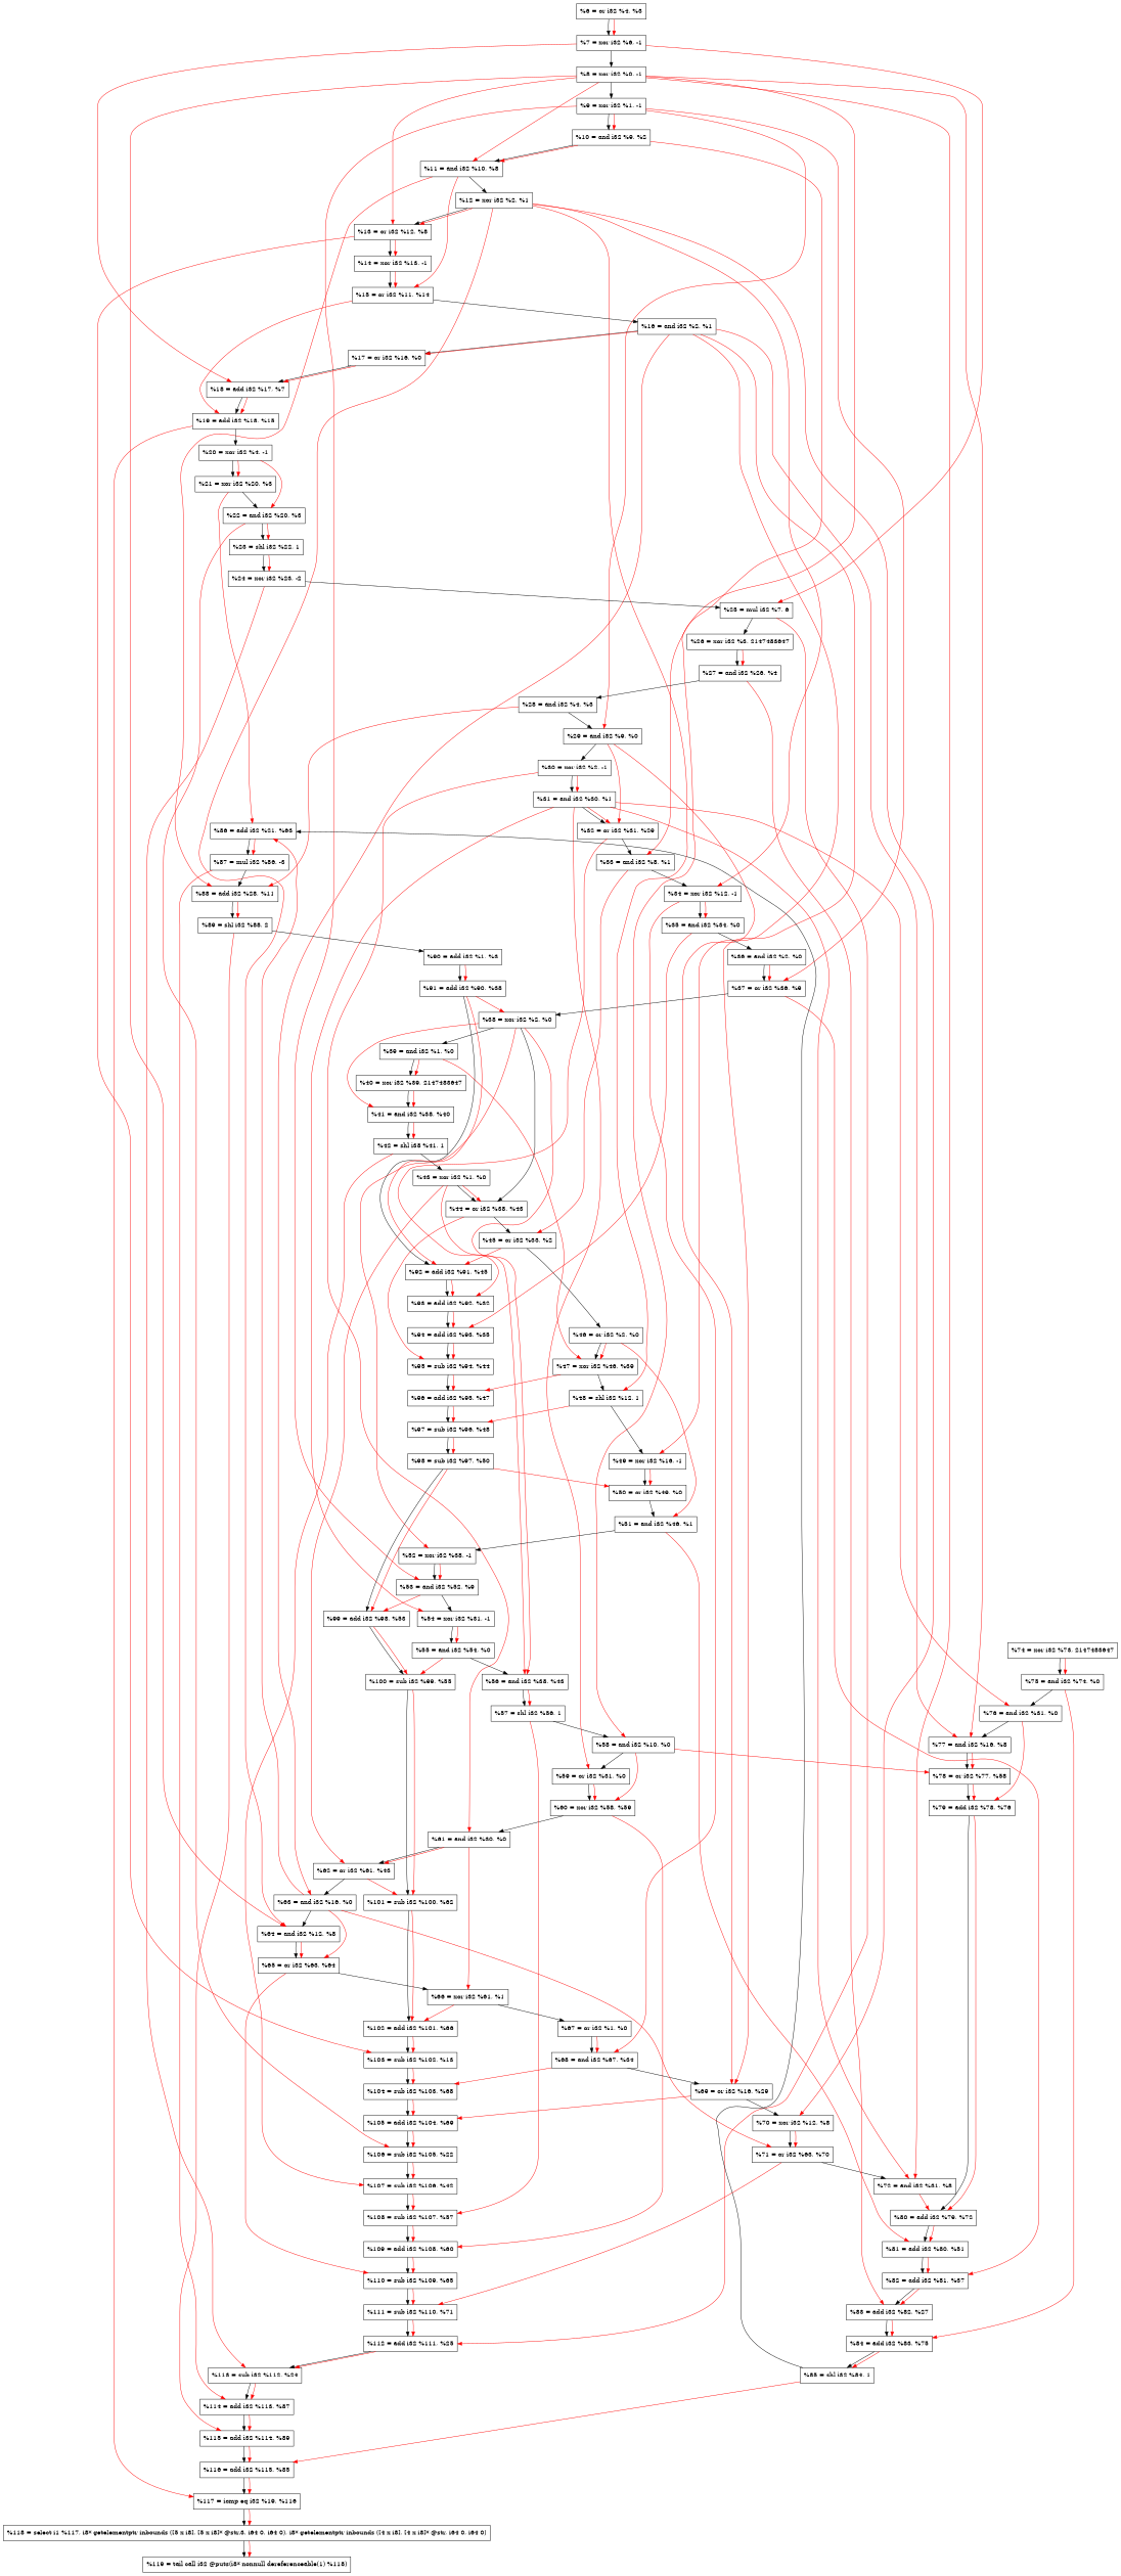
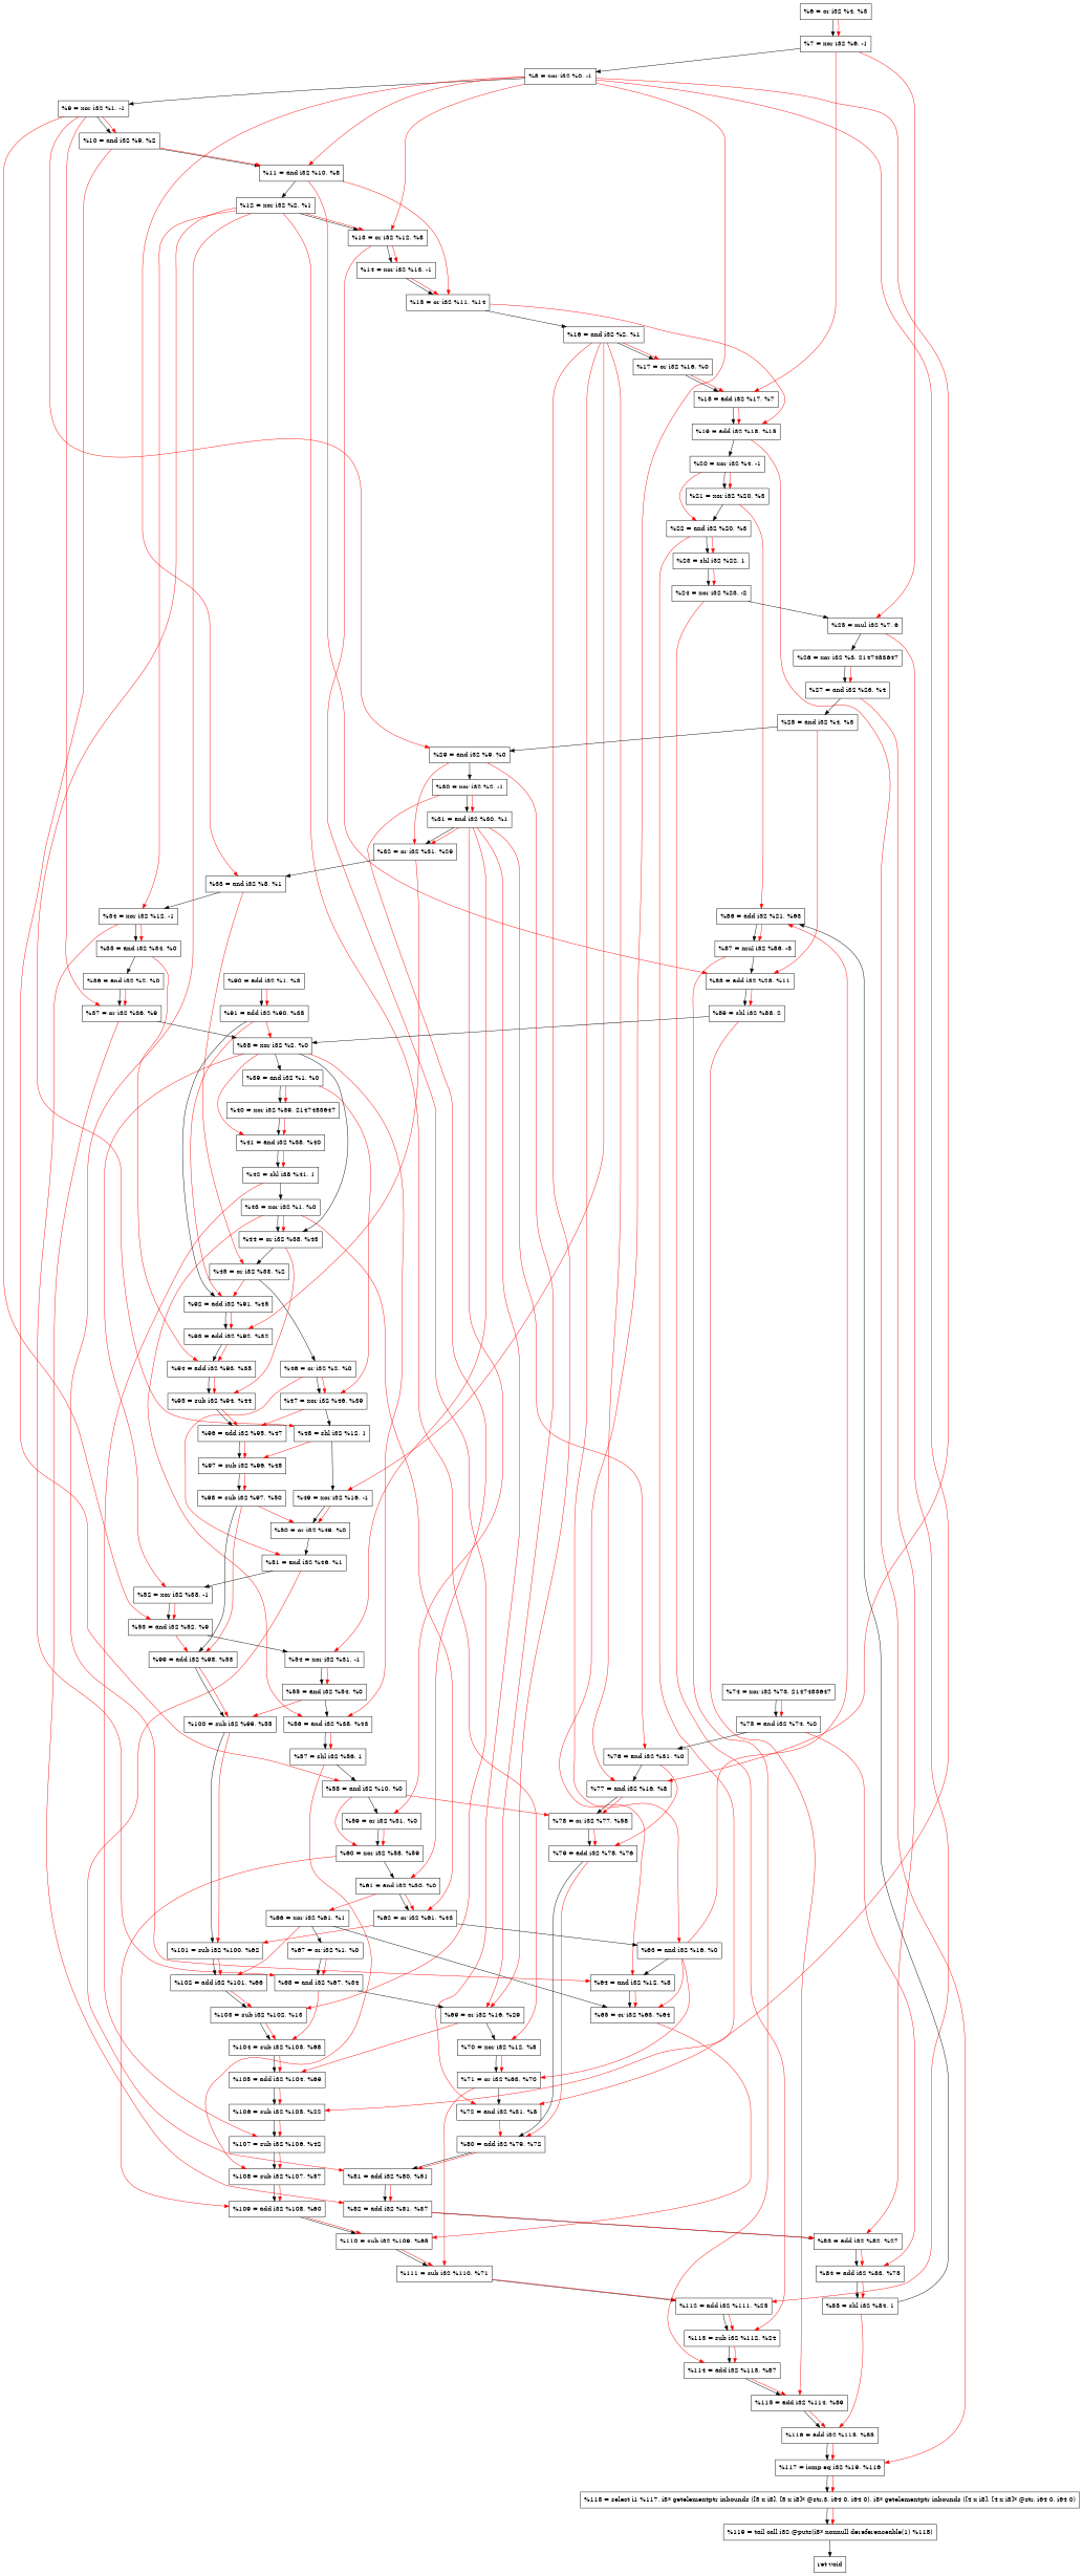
  digraph {
    node [shape=record]
    edge [color=red]
    n1 [label="  %6 = or i32 %4, %3"]
    n2 [label="  %7 = xor i32 %6, -1"]
    n3 [label="  %8 = xor i32 %0, -1"]
    n4 [label="  %18 = add i32 %17, %7"]
    n5 [label="  %25 = mul i32 %7, 6"]
    n6 [label="  %9 = xor i32 %1, -1"]
    n7 [label="  %11 = and i32 %10, %8"]
    n8 [label="  %13 = or i32 %12, %8"]
    n9 [label="  %33 = and i32 %8, %1"]
    n10 [label="  %64 = and i32 %12, %8"]
    n11 [label="  %72 = and i32 %31, %8"]
    n12 [label="  %77 = and i32 %16, %8"]
    n13 [label="  %19 = add i32 %18, %15"]
    n14 [label="  %26 = xor i32 %3, 2147483647"]
    n15 [label="  %112 = add i32 %111, %25"]
    n16 [label="  %10 = and i32 %9, %2"]
    n17 [label="  %29 = and i32 %9, %0"]
    n18 [label="  %37 = or i32 %36, %9"]
    n19 [label="  %53 = and i32 %52, %9"]
    n20 [label="  %12 = xor i32 %2, %1"]
    n21 [label="  %15 = or i32 %11, %14"]
    n22 [label="  %88 = add i32 %28, %11"]
    n23 [label="  %14 = xor i32 %13, -1"]
    n24 [label="  %103 = sub i32 %102, %13"]
    n25 [label="  %34 = xor i32 %12, -1"]
    n26 [label="  %45 = or i32 %33, %2"]
    n27 [label="  %65 = or i32 %63, %64"]
    n28 [label="  %70 = xor i32 %12, %8"]
    n29 [label="  %71 = or i32 %63, %70"]
    n30 [label="  %80 = add i32 %79, %72"]
    n31 [label="  %78 = or i32 %77, %58"]
    n32 [label="  %58 = and i32 %10, %0"]
    n33 [label="  %69 = or i32 %16, %29"]
    n34 [label="  %30 = xor i32 %2, -1"]
    n35 [label="  %32 = or i32 %31, %29"]
    n36 [label="  %38 = xor i32 %2, %0"]
    n37 [label="  %82 = add i32 %81, %37"]
    n38 [label="  %54 = xor i32 %31, -1"]
    n39 [label="  %99 = add i32 %98, %53"]
    n40 [label="  %59 = or i32 %31, %0"]
    n41 [label="  %60 = xor i32 %58, %59"]
    n42 [label="  %48 = shl i32 %12, 1"]
    n43 [label="  %16 = and i32 %2, %1"]
    n44 [label="  %89 = shl i32 %88, 2"]
    n45 [label="  %35 = and i32 %34, %0"]
    n46 [label="  %68 = and i32 %67, %34"]
    n47 [label="  %49 = xor i32 %16, -1"]
    n48 [label="  %97 = sub i32 %96, %48"]
    n49 [label="  %104 = sub i32 %103, %68"]
    n50 [label="  %17 = or i32 %16, %0"]
    n51 [label="  %63 = and i32 %16, %0"]
    n52 [label="  %20 = xor i32 %4, -1"]
    n53 [label="  %117 = icmp eq i32 %19, %116"]
    n54 [label="  %50 = or i32 %49, %0"]
    n55 [label="  %86 = add i32 %21, %63"]
    n56 [label="  %105 = add i32 %104, %69"]
    n57 [label="  %21 = xor i32 %20, %3"]
    n58 [label="  %22 = and i32 %20, %3"]
    n59 [label="  %118 = select i1 %117, i8* getelementptr inbounds ([5 x i8], [5 x i8]* @str.3, i64 0, i64 0), i8* getelementptr inbounds ([4 x i8], [4 x i8]* @str, i64 0, i64 0)"]
    n60 [label="  %23 = shl i32 %22, 1"]
    n61 [label="  %106 = sub i32 %105, %22"]
    n62 [label="  %87 = mul i32 %86, -3"]
    n63 [label="  %24 = xor i32 %23, -2"]
    n64 [label="  %107 = sub i32 %106, %42"]
    n65 [label="  %113 = sub i32 %112, %24"]
    n66 [label="  %114 = add i32 %113, %87"]
    n67 [label="  %27 = and i32 %26, %4"]
    n68 [label="  %28 = and i32 %4, %3"]
    n69 [label="  %83 = add i32 %82, %27"]
    n70 [label="  %84 = add i32 %83, %75"]
    n71 [label="  %31 = and i32 %30, %1"]
    n72 [label="  %61 = and i32 %30, %0"]
    n73 [label="  %93 = add i32 %92, %32"]
    n74 [label="  %76 = and i32 %31, %0"]
    n75 [label="  %62 = or i32 %61, %43"]
    n76 [label="  %66 = xor i32 %61, %1"]
    n77 [label="  %55 = and i32 %54, %0"]
    n78 [label="  %79 = add i32 %78, %76"]
    n79 [label="  %94 = add i32 %93, %35"]
    n80 [label="  %46 = or i32 %2, %0"]
    n81 [label="  %92 = add i32 %91, %45"]
    n82 [label="  %36 = and i32 %2, %0"]
    n83 [label="  %95 = sub i32 %94, %44"]
    n84 [label="  %39 = and i32 %1, %0"]
    n85 [label="  %41 = and i32 %38, %40"]
    n86 [label="  %44 = or i32 %38, %43"]
    n87 [label="  %52 = xor i32 %38, -1"]
    n88 [label="  %56 = and i32 %38, %43"]
    n89 [label="  %40 = xor i32 %39, 2147483647"]
    n90 [label="  %47 = xor i32 %46, %39"]
    n91 [label="%42 = shl i38 %41, 1"]
    n92 [label="  %57 = shl i32 %56, 1"]
    n93 [label="  %91 = add i32 %90, %38"]
    n94 [label="  %96 = add i32 %95, %47"]
    n95 [label="  %43 = xor i32 %1, %0"]
    n96 [label="  %108 = sub i32 %107, %57"]
    n97 [label="  %101 = sub i32 %100, %62"]
    n98 [label="  %51 = and i32 %46, %1"]
    n99 [label="  %81 = add i32 %80, %51"]
    n100 [label="  %98 = sub i32 %97, %50"]
    n101 [label="  %100 = sub i32 %99, %55"]
    n102 [label="  %109 = add i32 %108, %60"]
    n103 [label="  %110 = sub i32 %109, %65"]
    n104 [label="  %67 = or i32 %1, %0"]
    n105 [label="  %102 = add i32 %101, %66"]
    n106 [label="  %111 = sub i32 %110, %71"]
    n107 [label="  %74 = xor i32 %73, 2147483647"]
    n108 [label="  %75 = and i32 %74, %0"]
    n109 [label="  %85 = shl i32 %84, 1"]
    n110 [label="  %116 = add i32 %115, %85"]
    n111 [label="  %115 = add i32 %114, %89"]
    n112 [label="  %90 = add i32 %1, %3"]
    n113 [label="  %119 = tail call i32 @puts(i8* nonnull dereferenceable(1) %118)"]
+   n114 [label="  ret void"]
    n1 -> n2 [color=""]
    n1 -> n2
    n2 -> n3 [color=""]
    n2 -> n4
    n2 -> n5
    n3 -> n6 [color=""]
    n3 -> n7
    n3 -> n8
    n3 -> n9
    n3 -> n10
    n3 -> n11
    n3 -> n12
    n4 -> n13 [color=""]
    n4 -> n13
    n5 -> n14 [color=""]
    n5 -> n15
    n6 -> n16 [color=""]
    n6 -> n16
    n6 -> n17
    n6 -> n18
    n6 -> n19
    n7 -> n20 [color=""]
    n7 -> n21
    n7 -> n22
    n8 -> n23 [color=""]
    n8 -> n23
    n8 -> n24
    n9 -> n25 [color=""]
    n9 -> n26
    n10 -> n27 [color=""]
    n10 -> n27
    n11 -> n30
    n12 -> n31 [color=""]
    n12 -> n31
    n13 -> n52 [color=""]
    n13 -> n53
    n14 -> n67 [color=""]
    n14 -> n67
    n15 -> n65 [color=""]
    n15 -> n65
    n16 -> n7 [color=""]
    n16 -> n7
    n16 -> n32
    n17 -> n33
    n17 -> n34 [color=""]
    n17 -> n35
    n18 -> n36 [color=""]
    n18 -> n37
    n19 -> n38 [color=""]
    n19 -> n39
    n20 -> n8 [color=""]
    n20 -> n8
    n20 -> n10
    n20 -> n25
    n20 -> n28
    n20 -> n42
    n21 -> n13
    n21 -> n43 [color=""]
    n22 -> n44 [color=""]
    n22 -> n44
    n23 -> n21 [color=""]
    n23 -> n21
    n24 -> n49 [color=""]
    n24 -> n49
    n25 -> n45 [color=""]
    n25 -> n45
    n25 -> n46
    n26 -> n80 [color=""]
    n26 -> n81
-   n27 -> n76 [color=""]
+   n76 -> n27 [color=""]
    n27 -> n103
    n28 -> n29 [color=""]
    n28 -> n29
    n29 -> n11 [color=""]
    n29 -> n106
    n30 -> n99 [color=""]
    n30 -> n99
    n31 -> n78 [color=""]
    n31 -> n78
    n32 -> n31
    n32 -> n40 [color=""]
    n32 -> n41
    n33 -> n28 [color=""]
    n33 -> n56
    n34 -> n71 [color=""]
    n34 -> n71
    n34 -> n72
    n35 -> n9 [color=""]
    n35 -> n73
    n36 -> n84 [color=""]
    n36 -> n85
    n36 -> n86 [color=black]
    n36 -> n87
    n36 -> n88
    n37 -> n69 [color=""]
    n37 -> n69
    n38 -> n77 [color=""]
    n38 -> n77
    n39 -> n101 [color=""]
    n39 -> n101
    n40 -> n41 [color=""]
    n40 -> n41
    n41 -> n72 [color=""]
    n41 -> n102
    n42 -> n47 [color=""]
    n42 -> n48
    n43 -> n12
    n43 -> n33
    n43 -> n47
    n43 -> n50 [color=""]
    n43 -> n50
    n43 -> n51
    n44 -> n111
-   n44 -> n112 [color=""]
+   n44 -> n36 [color=""]
    n45 -> n79
    n45 -> n82 [color=""]
    n46 -> n33 [color=""]
    n46 -> n49
    n47 -> n54 [color=""]
    n47 -> n54
    n48 -> n100 [color=""]
    n48 -> n100
    n49 -> n56 [color=""]
    n49 -> n56
    n50 -> n4 [color=""]
    n50 -> n4
    n51 -> n10 [color=""]
    n51 -> n27
    n51 -> n29
    n51 -> n55
    n52 -> n57 [color=""]
    n52 -> n57
    n52 -> n58
    n53 -> n59 [color=""]
    n53 -> n59
    n54 -> n98 [color=""]
    n55 -> n62 [color=""]
    n55 -> n62
    n56 -> n61 [color=""]
    n56 -> n61
    n57 -> n55
    n57 -> n58 [color=""]
    n58 -> n60 [color=""]
    n58 -> n60
    n58 -> n61
    n59 -> n113 [color=""]
    n59 -> n113
    n60 -> n63 [color=""]
    n60 -> n63
    n61 -> n64 [color=""]
    n61 -> n64
    n62 -> n22 [color=""]
    n62 -> n66
    n63 -> n5 [color=""]
    n63 -> n65
    n64 -> n96 [color=""]
    n64 -> n96
    n65 -> n66 [color=""]
    n65 -> n66
    n66 -> n111 [color=""]
    n66 -> n111
    n67 -> n68 [color=""]
    n67 -> n69
    n68 -> n17 [color=""]
    n68 -> n22
    n69 -> n70 [color=""]
    n69 -> n70
    n70 -> n109 [color=""]
    n70 -> n109
    n71 -> n11
    n71 -> n35 [color=""]
    n71 -> n35
    n71 -> n38
    n71 -> n40
    n71 -> n74
    n72 -> n75 [color=""]
    n72 -> n75
    n72 -> n76
    n73 -> n79 [color=""]
    n73 -> n79
    n74 -> n12 [color=""]
    n74 -> n78
    n75 -> n51 [color=""]
    n75 -> n97
    n76 -> n104 [color=""]
    n76 -> n105
    n77 -> n88 [color=""]
    n77 -> n101
    n78 -> n30 [color=""]
    n78 -> n30
    n79 -> n83 [color=""]
    n79 -> n83
    n80 -> n90 [color=""]
    n80 -> n90
    n80 -> n98
    n81 -> n73 [color=""]
    n81 -> n73
    n82 -> n18 [color=""]
    n82 -> n18
    n83 -> n94 [color=""]
    n83 -> n94
    n84 -> n89 [color=""]
    n84 -> n89
    n84 -> n90
    n85 -> n91 [color=""]
    n85 -> n91
    n86 -> n26 [color=""]
    n86 -> n83
    n87 -> n19 [color=""]
    n87 -> n19
    n88 -> n92 [color=""]
    n88 -> n92
    n89 -> n85 [color=""]
    n89 -> n85
    n90 -> n42 [color=""]
    n90 -> n94
    n91 -> n64
    n91 -> n95 [color=""]
    n92 -> n32 [color=""]
    n92 -> n96
    n93 -> n36
    n93 -> n81 [color=""]
    n93 -> n81
    n94 -> n48 [color=""]
    n94 -> n48
    n95 -> n75
    n95 -> n86 [color=""]
    n95 -> n86
    n95 -> n88
    n96 -> n102 [color=""]
    n96 -> n102
    n97 -> n105 [color=""]
    n97 -> n105
    n98 -> n87 [color=""]
    n98 -> n99
    n99 -> n37 [color=""]
    n99 -> n37
    n100 -> n39 [color=""]
    n100 -> n39
    n100 -> n54
    n101 -> n97 [color=""]
    n101 -> n97
    n102 -> n103 [color=""]
    n102 -> n103
    n103 -> n106 [color=""]
    n103 -> n106
    n104 -> n46 [color=""]
    n104 -> n46
    n105 -> n24 [color=""]
    n105 -> n24
    n106 -> n15 [color=""]
    n106 -> n15
    n107 -> n108 [color=""]
    n107 -> n108
    n108 -> n70
    n108 -> n74 [color=""]
    n109 -> n55 [color=""]
    n109 -> n110
    n110 -> n53 [color=""]
    n110 -> n53
    n111 -> n110 [color=""]
    n111 -> n110
    n112 -> n93 [color=""]
    n112 -> n93
+   n113 -> n114 [color=""]
  }
